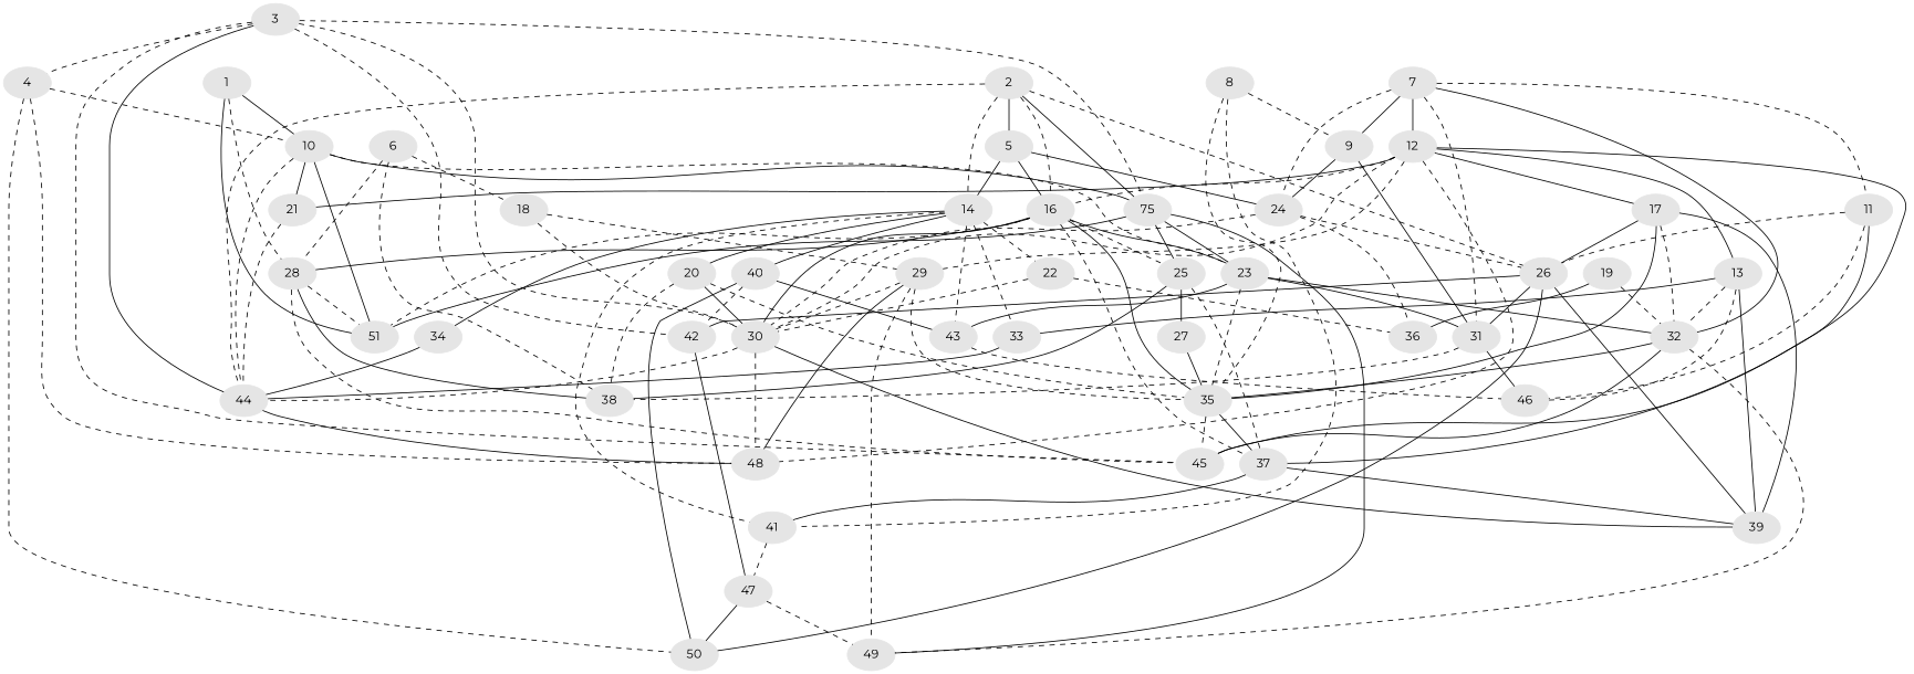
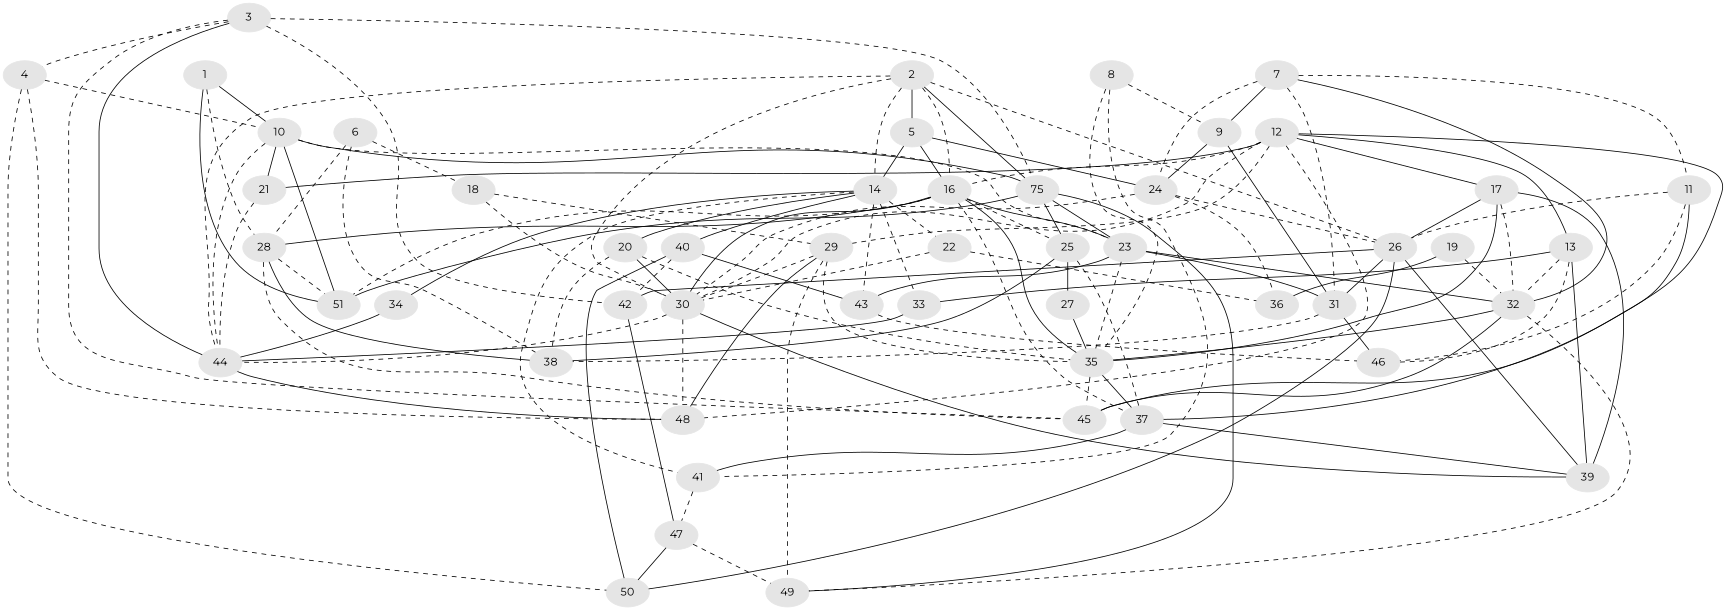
  graph {
    fontname=Montserrat
    node [color=gray90 fontname=Montserrat style=filled]
    edge [fontname=Montserrat style=dashed weight=1.0]
    1
    10
    28
    51
    n5 [label=75]
    44
    21
    23
    45
    38
    2
    5
    14
    16
    26
    24
    41
    33
    20
    22
    34
    40
    43
    25
    49
    30
    35
    37
    42
    50
    31
    39
    48
    3
    4
    47
    36
    6
    18
    29
    7
    9
    11
    12
    32
    46
    13
    17
    8
    27
    19
    1 -- 10 [style=solid]
    1 -- 28
    1 -- 51 [style=solid]
    10 -- 51 [style=solid]
    10 -- n5 [style=solid]
    10 -- 44
    10 -- 21 [style=solid]
    10 -- 23
    28 -- 51
    28 -- 45
    28 -- 38 [style=solid]
    n5 -- 51 [style=solid]
    n5 -- 23 [style=solid]
    n5 -- 25 [style=solid]
    n5 -- 49 [style=solid]
    44 -- 48 [style=solid]
    21 -- 44
    23 -- 43 [style=solid]
    23 -- 35
    23 -- 31 [style=solid weight=2.0]
    23 -- 32 [style=solid]
    2 -- n5 [style=solid]
    2 -- 44
    2 -- 5 [style=solid]
    2 -- 14
    2 -- 16
    2 -- 26
    5 -- 14 [style=solid weight=2.0]
    5 -- 16 [style=solid]
    5 -- 24 [style=solid]
    14 -- 41
    14 -- 33
    14 -- 20 [style=solid]
    14 -- 22 [weight=2.0]
    14 -- 34 [style=solid]
    14 -- 40 [style=solid]
    14 -- 43 [weight=2.0]
    16 -- 28 [style=solid]
    16 -- 51
    16 -- 23 [style=solid]
    16 -- 25
    16 -- 30 [style=solid]
    16 -- 35 [style=solid]
    16 -- 37
    26 -- 42 [style=solid]
    26 -- 50 [style=solid]
    26 -- 31 [style=solid]
    26 -- 39 [style=solid]
    24 -- 26
    24 -- 30
    24 -- 36
    41 -- 47
    33 -- 44 [style=solid]
    20 -- 38
    20 -- 30 [style=solid]
    20 -- 35
    22 -- 30
    22 -- 36
    34 -- 44 [style=solid]
    40 -- 43 [style=solid]
    40 -- 42
    40 -- 50 [style=solid]
    43 -- 46
    25 -- 38 [style=solid]
    25 -- 37
    25 -- 27 [style=solid weight=2.0]
    30 -- 44 [weight=3.0]
    30 -- 39 [style=solid]
    30 -- 48
    35 -- 45
    35 -- 37 [style=solid]
    37 -- 41 [style=solid]
    37 -- 39 [style=solid]
    42 -- 47 [style=solid]
    31 -- 38
    31 -- 46 [style=solid]
    3 -- n5
    3 -- 44 [style=solid]
    3 -- 45
-   3 -- 30
+   2 -- 30
    3 -- 42
    3 -- 4
    4 -- 10
    4 -- 50
    4 -- 48
    47 -- 49
    47 -- 50 [style=solid]
    6 -- 28
    6 -- 38
    6 -- 18
    18 -- 30
    18 -- 29
    29 -- 49 [weight=2.0]
    29 -- 30
    29 -- 35
    29 -- 48 [style=solid]
    7 -- 24
    7 -- 31
    7 -- 9 [style=solid weight=2.0]
    7 -- 11
-   7 -- 12 [style=solid]
    7 -- 32 [style=solid]
    9 -- 24 [style=solid]
    9 -- 31 [style=solid]
    11 -- 26
    11 -- 37 [style=solid]
    11 -- 46
    12 -- 21 [style=solid]
    12 -- 45 [style=solid]
    12 -- 16
    12 -- 30 [weight=2.0]
    12 -- 48
    12 -- 29
    12 -- 13 [style=solid]
    12 -- 17 [style=solid]
    32 -- 45 [style=solid]
    32 -- 49
    32 -- 35 [style=solid]
    13 -- 33 [style=solid]
    13 -- 39 [style=solid weight=2.0]
    13 -- 32
    13 -- 46
    17 -- 26 [style=solid weight=2.0]
    17 -- 35 [style=solid weight=2.0]
    17 -- 39 [style=solid weight=2.0]
    17 -- 32
    8 -- 41
    8 -- 35
    8 -- 9
    27 -- 35 [style=solid weight=2.0]
    19 -- 36 [style=solid]
    19 -- 32 [weight=2.0]
  }
